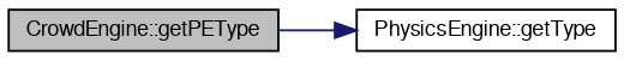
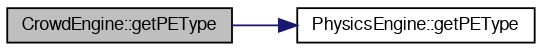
  digraph {
    rankdir=LR
    node [color=black fontname=FreeSans fontsize=10 shape=record style=filled]
    n1 [fillcolor=grey75 fontcolor=black height=0.2 label="CrowdEngine::getPEType" width=0.4]
-   n2 [fillcolor=white height=0.2 label="PhysicsEngine::getType" width=0.4]
+   n2 [fillcolor=white height=0.2 label="PhysicsEngine::getPEType" width=0.4]
    n1 -> n2 [color=midnightblue fontname=FreeSans fontsize=10 labelfontname=FreeSans labelfontsize=10 style=solid]
  }
